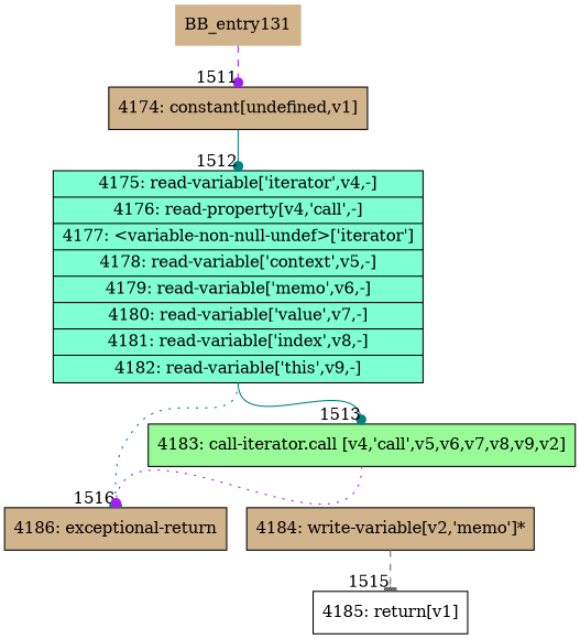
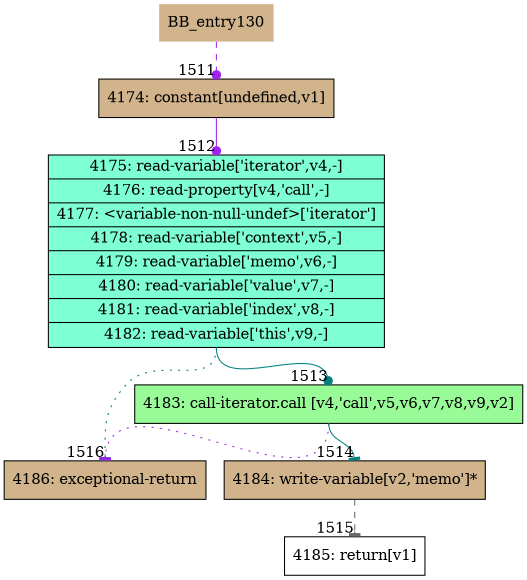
  digraph {
    rankdir=TD
    node [fillcolor=tan shape=record style=filled]
    edge [arrowhead=dot color=teal headport=n style=solid tailport=s]
-   BB_entry131 [shape=none]
+   BB_entry131 [shape=none label=BB_entry130]
    n2 [label="{4174: constant[undefined,v1]}"]
    n3 [fillcolor=aquamarine label="{4175: read-variable['iterator',v4,-]|4176: read-property[v4,'call',-]|4177: \<variable-non-null-undef\>['iterator']|4178: read-variable['context',v5,-]|4179: read-variable['memo',v6,-]|4180: read-variable['value',v7,-]|4181: read-variable['index',v8,-]|4182: read-variable['this',v9,-]}"]
    n4 [fillcolor=palegreen label="{4183: call-iterator.call [v4,'call',v5,v6,v7,v8,v9,v2]}"]
    n5 [label="{4186: exceptional-return}"]
    n6 [label="{4184: write-variable[v2,'memo']*}"]
    n7 [fillcolor=white label="{4185: return[v1]}"]
    BB_entry131 -> n2 [color=purple headlabel="    1511" style=dashed]
-   n2 -> n3 [headlabel="      1512"]
+   n2 -> n3 [color=purple headlabel="      1512"]
    n3 -> n4 [headlabel="      1513"]
    n3 -> n5 [arrowhead=tee headlabel="      1516" style=dotted]
-   n4 -> n5 [color=purple style=dotted]
+   n4 -> n5 [arrowhead=tee color=purple style=dotted]
+   n4 -> n6 [arrowhead=tee headlabel="      1514"]
    n6 -> n7 [arrowhead=tee color=gray40 headlabel="      1515" style=dashed]
  }
